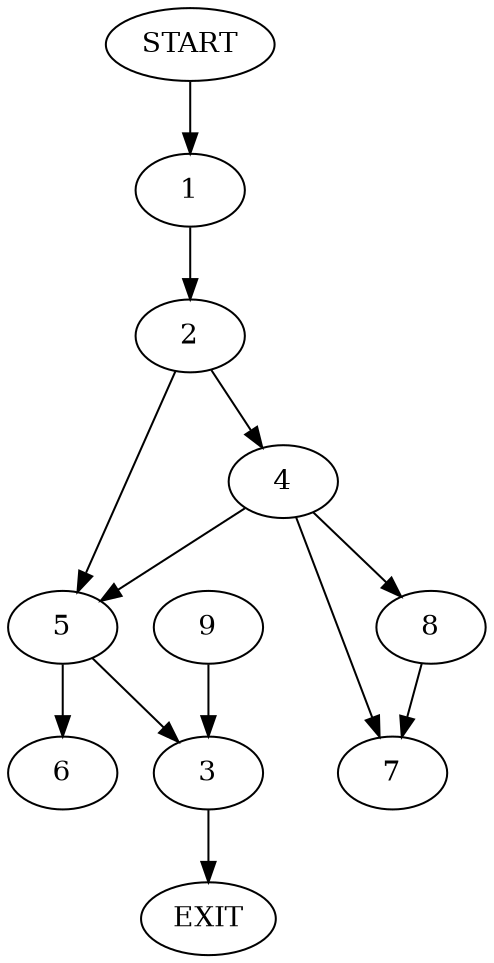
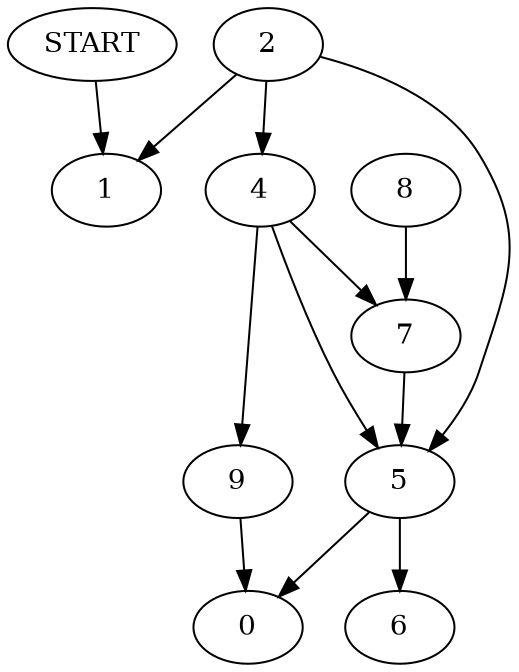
  digraph {
    n1 [label=START]
    1
    2
-   n4 [label=EXIT]
    4
    5
-   3
+   3 [label=0]
    7
    8
    6
    9
    n1 -> 1
-   1 -> 2
+   2 -> 1
    2 -> 4
    2 -> 5
    4 -> 5
    4 -> 7
-   4 -> 8
+   4 -> 9
    5 -> 3
    5 -> 6
-   3 -> n4
+   7 -> 5
    8 -> 7
    9 -> 3
  }
